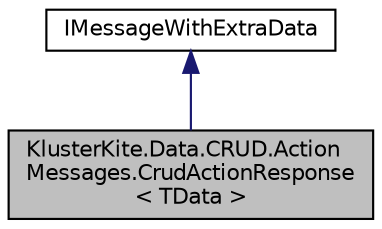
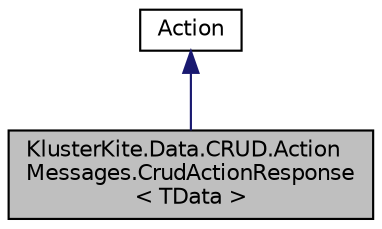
  digraph {
    node [color=black fontname=Helvetica fontsize=10 shape=record style=filled]
    n1 [fillcolor=grey75 fontcolor=black height=0.2 label="KlusterKite.Data.CRUD.Action\lMessages.CrudActionResponse\l\< TData \>" width=0.4]
-   n2 [fillcolor=white height=0.2 label=IMessageWithExtraData width=0.4]
+   n2 [fillcolor=white height=0.2 label=Action width=0.4]
    n2 -> n1 [color=midnightblue dir=back fontname=Helvetica fontsize=10 labelfontname=Helvetica labelfontsize=10 style=solid]
  }
